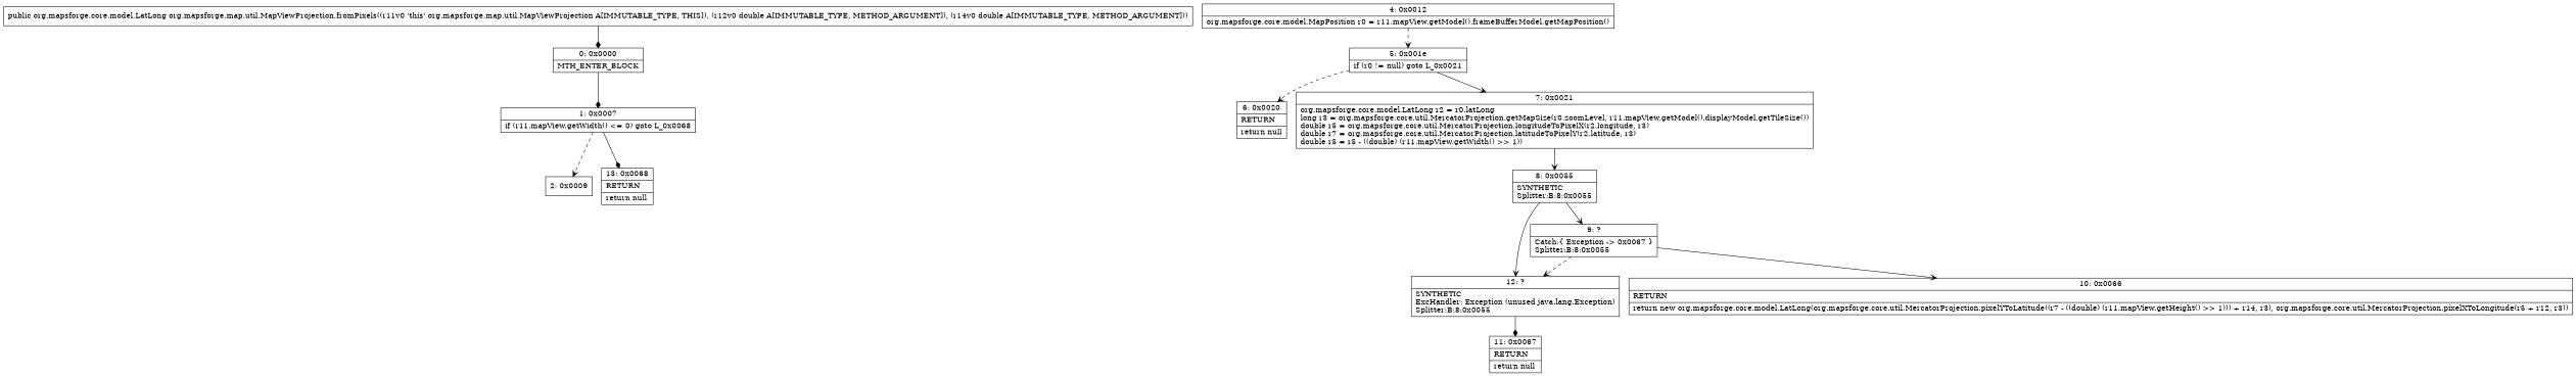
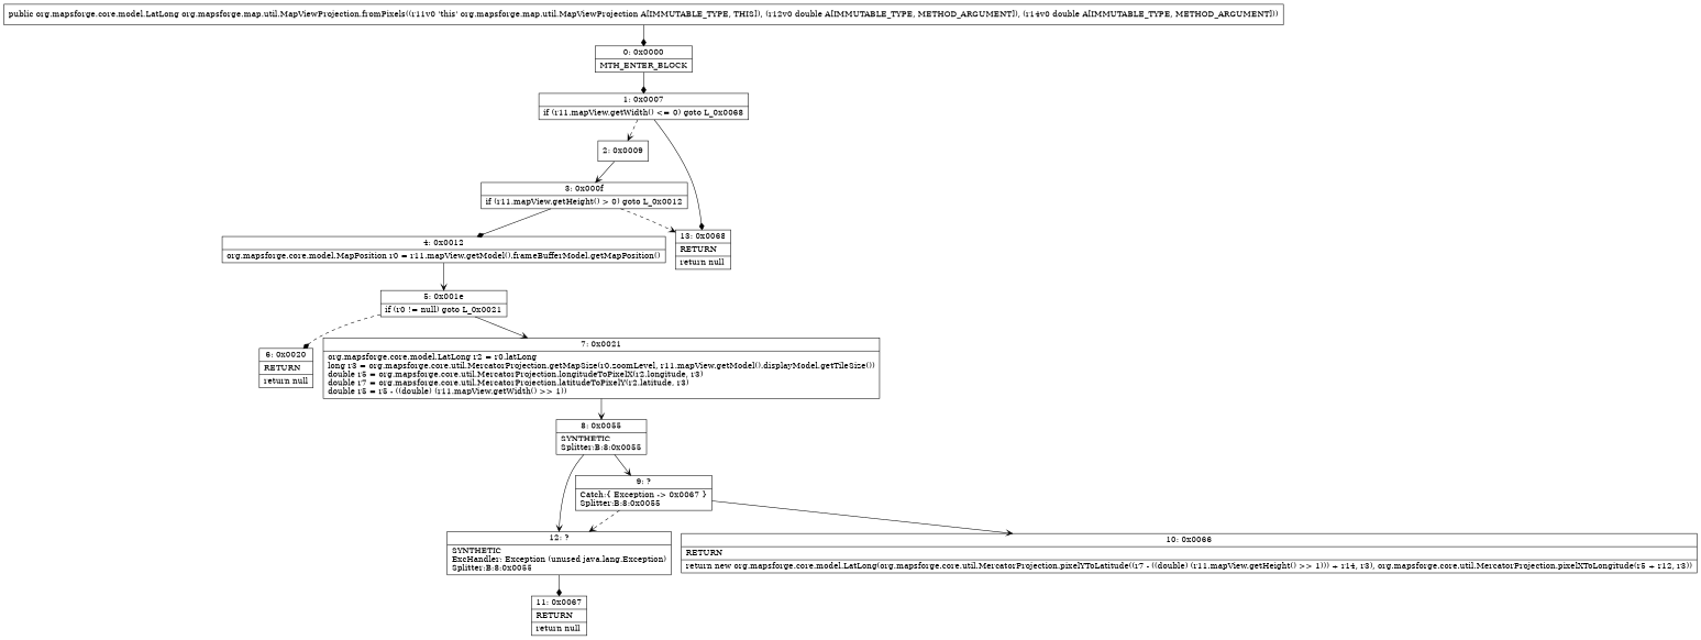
  digraph {
    node [shape=record]
    edge [arrowhead=vee]
    n1 [label="{0\:\ 0x0000|MTH_ENTER_BLOCK\l}"]
    n2 [label="{1\:\ 0x0007|if (r11.mapView.getWidth() \<= 0) goto L_0x0068\l}"]
    n3 [label="{2\:\ 0x0009}"]
    n4 [label="{13\:\ 0x0068|RETURN\l|return null\l}"]
+   n5 [label="{3\:\ 0x000f|if (r11.mapView.getHeight() \> 0) goto L_0x0012\l}"]
    n6 [label="{4\:\ 0x0012|org.mapsforge.core.model.MapPosition r0 = r11.mapView.getModel().frameBufferModel.getMapPosition()\l}"]
    n7 [label="{5\:\ 0x001e|if (r0 != null) goto L_0x0021\l}"]
    n8 [label="{6\:\ 0x0020|RETURN\l|return null\l}"]
    n9 [label="{7\:\ 0x0021|org.mapsforge.core.model.LatLong r2 = r0.latLong\llong r3 = org.mapsforge.core.util.MercatorProjection.getMapSize(r0.zoomLevel, r11.mapView.getModel().displayModel.getTileSize())\ldouble r5 = org.mapsforge.core.util.MercatorProjection.longitudeToPixelX(r2.longitude, r3)\ldouble r7 = org.mapsforge.core.util.MercatorProjection.latitudeToPixelY(r2.latitude, r3)\ldouble r5 = r5 \- ((double) (r11.mapView.getWidth() \>\> 1))\l}"]
    n10 [label="{8\:\ 0x0055|SYNTHETIC\lSplitter:B:8:0x0055\l}"]
    n11 [label="{9\:\ ?|Catch:\{ Exception \-\> 0x0067 \}\lSplitter:B:8:0x0055\l}"]
    n12 [label="{12\:\ ?|SYNTHETIC\lExcHandler: Exception (unused java.lang.Exception)\lSplitter:B:8:0x0055\l}"]
    n13 [label="{10\:\ 0x0066|RETURN\l|return new org.mapsforge.core.model.LatLong(org.mapsforge.core.util.MercatorProjection.pixelYToLatitude((r7 \- ((double) (r11.mapView.getHeight() \>\> 1))) + r14, r3), org.mapsforge.core.util.MercatorProjection.pixelXToLongitude(r5 + r12, r3))\l}"]
    n14 [label="{11\:\ 0x0067|RETURN\l|return null\l}"]
    n15 [label="{public org.mapsforge.core.model.LatLong org.mapsforge.map.util.MapViewProjection.fromPixels((r11v0 'this' org.mapsforge.map.util.MapViewProjection A[IMMUTABLE_TYPE, THIS]), (r12v0 double A[IMMUTABLE_TYPE, METHOD_ARGUMENT]), (r14v0 double A[IMMUTABLE_TYPE, METHOD_ARGUMENT])) }"]
    n1 -> n2 [arrowhead=diamond]
    n2 -> n3 [style=dashed]
    n2 -> n4 [arrowhead=diamond]
-   n6 -> n7 [style=dashed]
-   n7 -> n8 [style=dashed]
+   n3 -> n5
+   n5 -> n4 [style=dashed]
+   n5 -> n6 [arrowhead=diamond]
+   n6 -> n7
+   n7 -> n8 [arrowhead=diamond style=dashed]
    n7 -> n9
    n9 -> n10
    n10 -> n11
    n10 -> n12
    n11 -> n12 [style=dashed]
    n11 -> n13
    n12 -> n14 [arrowhead=diamond]
    n15 -> n1 [arrowhead=diamond]
  }
